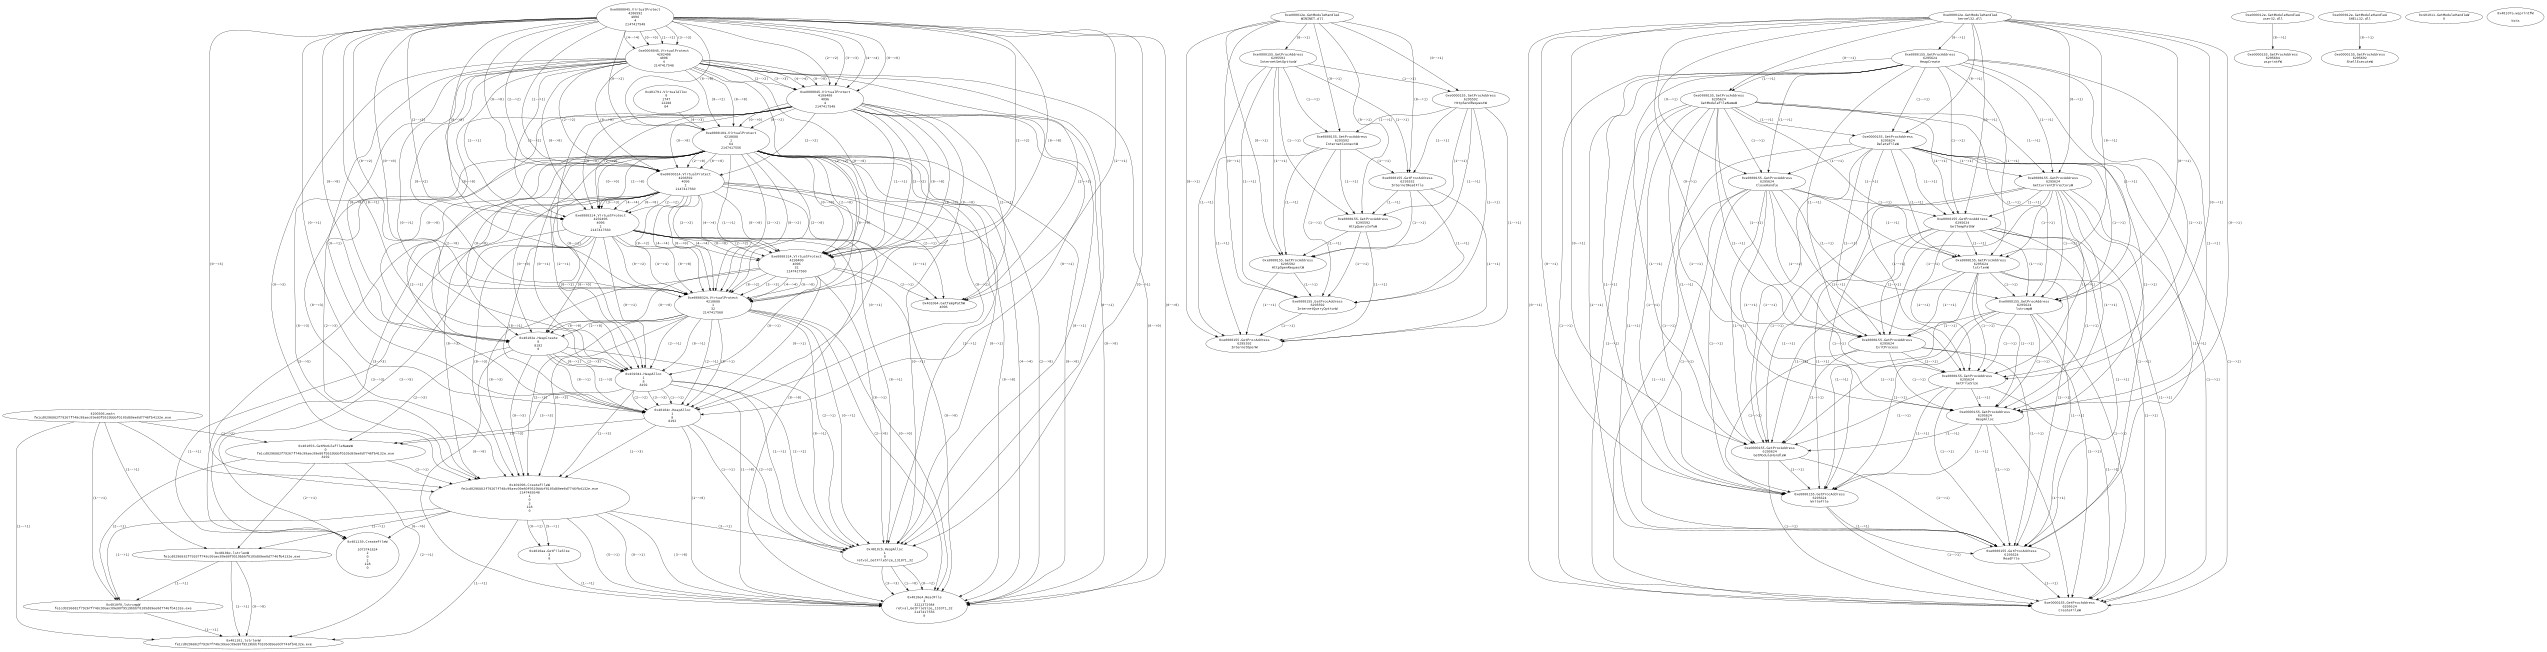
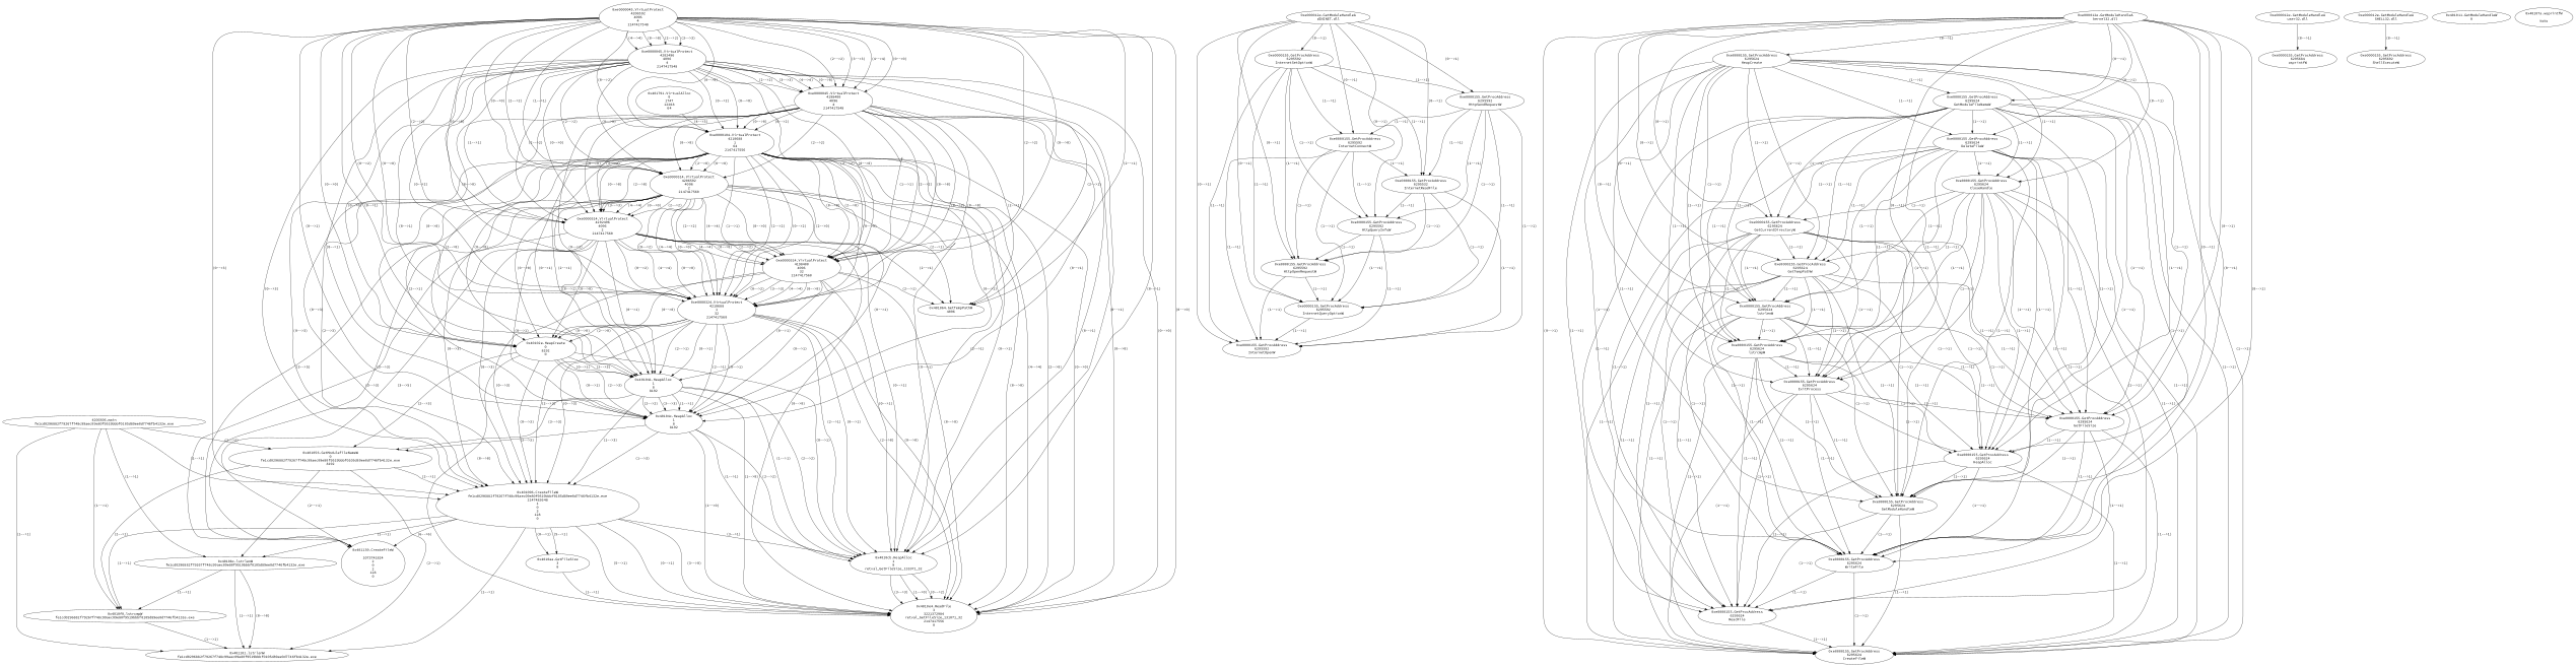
  digraph {
    fontname="Source Code Pro"
    node [fontname="Source Code Pro"]
    edge [fontname="Source Code Pro"]
    n1 [label="4200306.main\nfe1cd0296882f79267f748c99aec09e80f9519bbbf0105d89ee0d7746fb4132e.exe"]
    n2 [label="0x401056.GetModuleFileNameW\n0\nfe1cd0296882f79267f748c99aec09e80f9519bbbf0105d89ee0d7746fb4132e.exe\n8192"]
    n3 [label="0x401096.CreateFileW\nfe1cd0296882f79267f748c99aec09e80f9519bbbf0105d89ee0d7746fb4132e.exe\n2147483648\n1\n0\n3\n128\n0"]
    n4 [label="0x4010bc.lstrlenW\nfe1cd0296882f79267f748c99aec09e80f9519bbbf0105d89ee0d7746fb4132e.exe"]
    n5 [label="0x4010f0.lstrcmpW\nfe1cd0296882f79267f748c99aec09e80f9519bbbf0105d89ee0d7746fb4132e.exe\n"]
    n6 [label="0x401101.lstrlenW\nfe1cd0296882f79267f748c99aec09e80f9519bbbf0105d89ee0d7746fb4132e.exe"]
    n7 [label="0x4010cb.HeapAlloc\n1\n8\nretval_GetFileSize_131071_32"]
    n8 [label="0x4010e4.ReadFile\n3\n3221372984\nretval_GetFileSize_131071_32\n2147417556\n0"]
    n9 [label="0x401139.CreateFileW\n\n1073741824\n2\n0\n2\n128\n0"]
    n10 [label="0x4010aa.GetFileSize\n3\n0"]
    n11 [label="0x401791.VirtualAlloc\n0\n1747\n12288\n64"]
    n12 [label="0xe0000104.VirtualProtect\n4210688\n1\n64\n2147417556"]
    n13 [label="0xe0000314.VirtualProtect\n4206592\n4096\n2\n2147417560"]
    n14 [label="0xe0000314.VirtualProtect\n4202496\n4096\n2\n2147417560"]
    n15 [label="0xe0000314.VirtualProtect\n4198400\n4096\n32\n2147417560"]
    n16 [label="0xe0000324.VirtualProtect\n4210688\n1\n32\n2147417560"]
    n17 [label="0x40102e.HeapCreate\n0\n8192\n0"]
    n18 [label="0x401041.HeapAlloc\n1\n8\n8192"]
    n19 [label="0x40104c.HeapAlloc\n1\n8\n8192"]
    n20 [label="0xe0000045.VirtualProtect\n4206592\n4096\n4\n2147417548"]
    n21 [label="0xe0000045.VirtualProtect\n4202496\n4096\n4\n2147417548"]
    n22 [label="0xe0000045.VirtualProtect\n4198400\n4096\n4\n2147417548"]
    n23 [label="0x401064.GetTempPathW\n4096\n"]
    n24 [label="0xe000012e.GetModuleHandleA\nWININET.dll"]
    n25 [label="0xe0000155.GetProcAddress\n6295592\nInternetSetOptionW"]
    n26 [label="0xe0000155.GetProcAddress\n6295592\nHttpSendRequestW"]
    n27 [label="0xe0000155.GetProcAddress\n6295592\nInternetConnectW"]
    n28 [label="0xe0000155.GetProcAddress\n6295532\nInternetReadFile"]
    n29 [label="0xe0000155.GetProcAddress\n6295592\nHttpQueryInfoW"]
    n30 [label="0xe0000155.GetProcAddress\n6295592\nHttpOpenRequestW"]
    n31 [label="0xe0000155.GetProcAddress\n6295592\nInternetQueryOptionW"]
    n32 [label="0xe0000155.GetProcAddress\n6295592\nInternetOpenW"]
    n33 [label="0xe000012e.GetModuleHandleA\nkernel32.dll"]
    n34 [label="0xe0000155.GetProcAddress\n6295624\nHeapCreate"]
    n35 [label="0xe0000155.GetProcAddress\n6295624\nGetModuleFileNameW"]
    n36 [label="0xe0000155.GetProcAddress\n6295624\nDeleteFileW"]
    n37 [label="0xe0000155.GetProcAddress\n6295624\nCloseHandle"]
    n38 [label="0xe0000155.GetProcAddress\n6295624\nGetCurrentDirectoryW"]
    n39 [label="0xe0000155.GetProcAddress\n6295624\nGetTempPathW"]
    n40 [label="0xe0000155.GetProcAddress\n6295624\nlstrlenW"]
    n41 [label="0xe0000155.GetProcAddress\n6295624\nlstrcmpW"]
    n42 [label="0xe0000155.GetProcAddress\n6295624\nExitProcess"]
    n43 [label="0xe0000155.GetProcAddress\n6295624\nGetFileSize"]
    n44 [label="0xe0000155.GetProcAddress\n6295624\nHeapAlloc"]
    n45 [label="0xe0000155.GetProcAddress\n6295624\nGetModuleHandleW"]
    n46 [label="0xe0000155.GetProcAddress\n6295624\nWriteFile"]
    n47 [label="0xe0000155.GetProcAddress\n6295624\nCreateFileW"]
    n48 [label="0xe0000155.GetProcAddress\n6295624\nReadFile"]
    n49 [label="0xe000012e.GetModuleHandleA\nuser32.dll"]
    n50 [label="0xe0000155.GetProcAddress\n6295684\nwsprintfW"]
    n51 [label="0xe000012e.GetModuleHandleA\nSHELL32.dll"]
    n52 [label="0xe0000155.GetProcAddress\n6295692\nShellExecuteW"]
    n53 [label="0x401011.GetModuleHandleW\n0"]
    n54 [label="0x40107a.wsprintfW\n\n%s%s"]
    n1 -> n2 [label="(1-->2)"]
    n1 -> n3 [label="(1-->1)"]
    n1 -> n4 [label="(1-->1)"]
    n1 -> n5 [label="(1-->1)"]
    n1 -> n6 [label="(1-->1)"]
    n2 -> n3 [label="(2-->1)"]
    n2 -> n4 [label="(2-->1)"]
    n2 -> n5 [label="(2-->1)"]
    n2 -> n6 [label="(2-->1)"]
    n3 -> n4 [label="(1-->1)"]
    n3 -> n5 [label="(1-->1)"]
    n3 -> n6 [label="(1-->1)"]
    n3 -> n7 [label="(3-->1)"]
    n3 -> n8 [label="(5-->1)"]
    n3 -> n8 [label="(0-->1)"]
    n3 -> n8 [label="(3-->0)"]
    n3 -> n9 [label="(6-->6)"]
    n3 -> n10 [label="(5-->1)"]
    n3 -> n10 [label="(0-->1)"]
    n4 -> n5 [label="(1-->1)"]
    n4 -> n6 [label="(1-->1)"]
    n4 -> n6 [label="(0-->0)"]
    n5 -> n6 [label="(1-->1)"]
    n7 -> n8 [label="(0-->2)"]
    n7 -> n8 [label="(3-->3)"]
    n7 -> n8 [label="(1-->0)"]
    n10 -> n8 [label="(1-->1)"]
    n11 -> n12 [label="(4-->3)"]
    n12 -> n3 [label="(2-->3)"]
    n12 -> n3 [label="(0-->3)"]
    n12 -> n7 [label="(2-->1)"]
    n12 -> n7 [label="(0-->1)"]
    n12 -> n8 [label="(4-->4)"]
    n12 -> n8 [label="(2-->0)"]
    n12 -> n8 [label="(0-->0)"]
    n12 -> n13 [label="(2-->0)"]
    n12 -> n13 [label="(0-->0)"]
    n12 -> n14 [label="(2-->0)"]
    n12 -> n14 [label="(0-->0)"]
    n12 -> n15 [label="(2-->0)"]
    n12 -> n15 [label="(0-->0)"]
    n12 -> n16 [label="(1-->1)"]
    n12 -> n16 [label="(2-->2)"]
    n12 -> n16 [label="(0-->2)"]
    n12 -> n16 [label="(2-->0)"]
    n12 -> n16 [label="(0-->0)"]
    n12 -> n17 [label="(2-->0)"]
    n12 -> n17 [label="(0-->0)"]
    n12 -> n18 [label="(2-->1)"]
    n12 -> n18 [label="(0-->1)"]
    n12 -> n19 [label="(2-->1)"]
    n12 -> n19 [label="(0-->1)"]
    n13 -> n3 [label="(0-->3)"]
    n13 -> n7 [label="(0-->1)"]
    n13 -> n8 [label="(0-->0)"]
    n13 -> n9 [label="(3-->3)"]
    n13 -> n9 [label="(3-->5)"]
    n13 -> n14 [label="(2-->2)"]
    n13 -> n14 [label="(3-->3)"]
    n13 -> n14 [label="(4-->4)"]
    n13 -> n14 [label="(0-->0)"]
    n13 -> n15 [label="(2-->2)"]
    n13 -> n15 [label="(4-->4)"]
    n13 -> n15 [label="(0-->0)"]
    n13 -> n16 [label="(0-->2)"]
    n13 -> n16 [label="(4-->4)"]
    n13 -> n16 [label="(0-->0)"]
    n13 -> n17 [label="(0-->0)"]
    n13 -> n18 [label="(0-->1)"]
    n13 -> n19 [label="(0-->1)"]
    n13 -> n23 [label="(2-->1)"]
    n14 -> n3 [label="(0-->3)"]
    n14 -> n7 [label="(0-->1)"]
    n14 -> n8 [label="(0-->0)"]
    n14 -> n9 [label="(3-->3)"]
    n14 -> n9 [label="(3-->5)"]
    n14 -> n15 [label="(2-->2)"]
    n14 -> n15 [label="(4-->4)"]
    n14 -> n15 [label="(0-->0)"]
    n14 -> n16 [label="(0-->2)"]
    n14 -> n16 [label="(4-->4)"]
    n14 -> n16 [label="(0-->0)"]
    n14 -> n17 [label="(0-->0)"]
    n14 -> n18 [label="(0-->1)"]
    n14 -> n19 [label="(0-->1)"]
    n14 -> n23 [label="(2-->1)"]
    n15 -> n3 [label="(0-->3)"]
    n15 -> n7 [label="(0-->1)"]
    n15 -> n8 [label="(0-->0)"]
    n15 -> n16 [label="(0-->2)"]
    n15 -> n16 [label="(3-->3)"]
    n15 -> n16 [label="(4-->4)"]
    n15 -> n16 [label="(0-->0)"]
    n15 -> n17 [label="(0-->0)"]
    n15 -> n18 [label="(0-->1)"]
    n15 -> n19 [label="(0-->1)"]
    n15 -> n23 [label="(2-->1)"]
    n16 -> n3 [label="(2-->3)"]
    n16 -> n3 [label="(0-->3)"]
    n16 -> n7 [label="(2-->1)"]
    n16 -> n7 [label="(0-->1)"]
    n16 -> n8 [label="(2-->0)"]
    n16 -> n8 [label="(0-->0)"]
    n16 -> n17 [label="(2-->0)"]
    n16 -> n17 [label="(0-->0)"]
    n16 -> n18 [label="(2-->1)"]
    n16 -> n18 [label="(0-->1)"]
    n16 -> n19 [label="(2-->1)"]
    n16 -> n19 [label="(0-->1)"]
    n17 -> n2 [label="(2-->3)"]
    n17 -> n3 [label="(0-->3)"]
    n17 -> n7 [label="(0-->1)"]
    n17 -> n8 [label="(0-->0)"]
    n17 -> n18 [label="(0-->1)"]
    n17 -> n18 [label="(2-->3)"]
    n17 -> n19 [label="(0-->1)"]
    n17 -> n19 [label="(2-->3)"]
    n18 -> n2 [label="(3-->3)"]
    n18 -> n3 [label="(1-->3)"]
    n18 -> n7 [label="(1-->1)"]
    n18 -> n7 [label="(2-->2)"]
    n18 -> n8 [label="(1-->0)"]
    n18 -> n19 [label="(1-->1)"]
    n18 -> n19 [label="(2-->2)"]
    n18 -> n19 [label="(3-->3)"]
    n19 -> n2 [label="(3-->3)"]
    n19 -> n3 [label="(1-->3)"]
    n19 -> n7 [label="(1-->1)"]
    n19 -> n7 [label="(2-->2)"]
    n19 -> n8 [label="(1-->0)"]
    n20 -> n3 [label="(0-->3)"]
    n20 -> n7 [label="(0-->1)"]
    n20 -> n8 [label="(0-->0)"]
    n20 -> n12 [label="(0-->2)"]
    n20 -> n12 [label="(0-->0)"]
    n20 -> n13 [label="(1-->1)"]
    n20 -> n13 [label="(2-->2)"]
    n20 -> n13 [label="(0-->0)"]
    n20 -> n14 [label="(2-->2)"]
    n20 -> n14 [label="(0-->0)"]
    n20 -> n15 [label="(2-->2)"]
    n20 -> n15 [label="(0-->0)"]
    n20 -> n16 [label="(0-->2)"]
    n20 -> n16 [label="(0-->0)"]
    n20 -> n17 [label="(0-->0)"]
    n20 -> n18 [label="(0-->1)"]
    n20 -> n19 [label="(0-->1)"]
    n20 -> n21 [label="(2-->2)"]
    n20 -> n21 [label="(3-->3)"]
    n20 -> n21 [label="(4-->4)"]
    n20 -> n21 [label="(0-->0)"]
    n20 -> n22 [label="(2-->2)"]
    n20 -> n22 [label="(3-->3)"]
    n20 -> n22 [label="(4-->4)"]
    n20 -> n22 [label="(0-->0)"]
    n20 -> n23 [label="(2-->1)"]
    n21 -> n3 [label="(0-->3)"]
    n21 -> n7 [label="(0-->1)"]
    n21 -> n8 [label="(0-->0)"]
    n21 -> n12 [label="(0-->2)"]
    n21 -> n12 [label="(0-->0)"]
    n21 -> n13 [label="(2-->2)"]
    n21 -> n13 [label="(0-->0)"]
    n21 -> n14 [label="(1-->1)"]
    n21 -> n14 [label="(2-->2)"]
    n21 -> n14 [label="(0-->0)"]
    n21 -> n15 [label="(2-->2)"]
    n21 -> n15 [label="(0-->0)"]
    n21 -> n16 [label="(0-->2)"]
    n21 -> n16 [label="(0-->0)"]
    n21 -> n17 [label="(0-->0)"]
    n21 -> n18 [label="(0-->1)"]
    n21 -> n19 [label="(0-->1)"]
    n21 -> n22 [label="(2-->2)"]
    n21 -> n22 [label="(3-->3)"]
    n21 -> n22 [label="(4-->4)"]
    n21 -> n22 [label="(0-->0)"]
    n21 -> n23 [label="(2-->1)"]
    n22 -> n3 [label="(0-->3)"]
    n22 -> n7 [label="(0-->1)"]
    n22 -> n8 [label="(0-->0)"]
    n22 -> n12 [label="(0-->2)"]
    n22 -> n12 [label="(0-->0)"]
    n22 -> n13 [label="(2-->2)"]
    n22 -> n13 [label="(0-->0)"]
    n22 -> n14 [label="(2-->2)"]
    n22 -> n14 [label="(0-->0)"]
    n22 -> n15 [label="(1-->1)"]
    n22 -> n15 [label="(2-->2)"]
    n22 -> n15 [label="(0-->0)"]
    n22 -> n16 [label="(0-->2)"]
    n22 -> n16 [label="(0-->0)"]
    n22 -> n17 [label="(0-->0)"]
    n22 -> n18 [label="(0-->1)"]
    n22 -> n19 [label="(0-->1)"]
    n22 -> n23 [label="(2-->1)"]
    n24 -> n25 [label="(0-->1)"]
    n24 -> n26 [label="(0-->1)"]
    n24 -> n27 [label="(0-->1)"]
    n24 -> n28 [label="(0-->1)"]
    n24 -> n29 [label="(0-->1)"]
    n24 -> n30 [label="(0-->1)"]
    n24 -> n31 [label="(0-->1)"]
    n24 -> n32 [label="(0-->1)"]
    n25 -> n26 [label="(1-->1)"]
    n25 -> n27 [label="(1-->1)"]
    n25 -> n28 [label="(1-->1)"]
    n25 -> n29 [label="(1-->1)"]
    n25 -> n30 [label="(1-->1)"]
    n25 -> n31 [label="(1-->1)"]
    n25 -> n32 [label="(1-->1)"]
    n26 -> n27 [label="(1-->1)"]
    n26 -> n28 [label="(1-->1)"]
    n26 -> n29 [label="(1-->1)"]
    n26 -> n30 [label="(1-->1)"]
    n26 -> n31 [label="(1-->1)"]
    n26 -> n32 [label="(1-->1)"]
    n27 -> n28 [label="(1-->1)"]
    n27 -> n29 [label="(1-->1)"]
    n27 -> n30 [label="(1-->1)"]
    n27 -> n31 [label="(1-->1)"]
    n27 -> n32 [label="(1-->1)"]
    n28 -> n29 [label="(1-->1)"]
    n28 -> n30 [label="(1-->1)"]
    n28 -> n31 [label="(1-->1)"]
    n28 -> n32 [label="(1-->1)"]
    n29 -> n30 [label="(1-->1)"]
    n29 -> n31 [label="(1-->1)"]
    n29 -> n32 [label="(1-->1)"]
    n30 -> n31 [label="(1-->1)"]
    n30 -> n32 [label="(1-->1)"]
    n31 -> n32 [label="(1-->1)"]
    n33 -> n34 [label="(0-->1)"]
    n33 -> n35 [label="(0-->1)"]
    n33 -> n36 [label="(0-->1)"]
    n33 -> n37 [label="(0-->1)"]
    n33 -> n38 [label="(0-->1)"]
    n33 -> n39 [label="(0-->1)"]
    n33 -> n40 [label="(0-->1)"]
    n33 -> n41 [label="(0-->1)"]
    n33 -> n42 [label="(0-->1)"]
    n33 -> n43 [label="(0-->1)"]
    n33 -> n44 [label="(0-->1)"]
    n33 -> n45 [label="(0-->1)"]
    n33 -> n46 [label="(0-->1)"]
    n33 -> n47 [label="(0-->1)"]
    n34 -> n35 [label="(1-->1)"]
    n34 -> n36 [label="(1-->1)"]
    n34 -> n37 [label="(1-->1)"]
    n34 -> n38 [label="(1-->1)"]
    n34 -> n39 [label="(1-->1)"]
    n34 -> n40 [label="(1-->1)"]
    n34 -> n41 [label="(1-->1)"]
    n34 -> n42 [label="(1-->1)"]
    n34 -> n43 [label="(1-->1)"]
    n34 -> n44 [label="(1-->1)"]
    n34 -> n45 [label="(1-->1)"]
    n34 -> n46 [label="(1-->1)"]
    n34 -> n47 [label="(1-->1)"]
    n34 -> n48 [label="(1-->1)"]
    n35 -> n36 [label="(1-->1)"]
    n35 -> n37 [label="(1-->1)"]
    n35 -> n38 [label="(1-->1)"]
    n35 -> n39 [label="(1-->1)"]
    n35 -> n40 [label="(1-->1)"]
    n35 -> n41 [label="(1-->1)"]
    n35 -> n42 [label="(1-->1)"]
    n35 -> n43 [label="(1-->1)"]
    n35 -> n44 [label="(1-->1)"]
    n35 -> n45 [label="(1-->1)"]
    n35 -> n46 [label="(1-->1)"]
    n35 -> n47 [label="(1-->1)"]
    n35 -> n48 [label="(1-->1)"]
    n36 -> n37 [label="(1-->1)"]
    n36 -> n38 [label="(1-->1)"]
    n36 -> n39 [label="(1-->1)"]
    n36 -> n40 [label="(1-->1)"]
    n36 -> n41 [label="(1-->1)"]
    n36 -> n42 [label="(1-->1)"]
    n36 -> n43 [label="(1-->1)"]
    n36 -> n44 [label="(1-->1)"]
    n36 -> n45 [label="(1-->1)"]
    n36 -> n46 [label="(1-->1)"]
    n36 -> n47 [label="(1-->1)"]
    n36 -> n48 [label="(1-->1)"]
+   n37 -> n38 [label="(1-->1)"]
    n37 -> n39 [label="(1-->1)"]
    n37 -> n40 [label="(1-->1)"]
    n37 -> n41 [label="(1-->1)"]
    n37 -> n42 [label="(1-->1)"]
    n37 -> n43 [label="(1-->1)"]
    n37 -> n44 [label="(1-->1)"]
    n37 -> n45 [label="(1-->1)"]
    n37 -> n46 [label="(1-->1)"]
    n37 -> n47 [label="(1-->1)"]
    n37 -> n48 [label="(1-->1)"]
    n38 -> n39 [label="(1-->1)"]
    n38 -> n40 [label="(1-->1)"]
    n38 -> n41 [label="(1-->1)"]
    n38 -> n42 [label="(1-->1)"]
    n38 -> n43 [label="(1-->1)"]
    n38 -> n44 [label="(1-->1)"]
    n38 -> n45 [label="(1-->1)"]
    n38 -> n46 [label="(1-->1)"]
    n38 -> n47 [label="(1-->1)"]
    n38 -> n48 [label="(1-->1)"]
    n39 -> n40 [label="(1-->1)"]
    n39 -> n41 [label="(1-->1)"]
    n39 -> n42 [label="(1-->1)"]
    n39 -> n43 [label="(1-->1)"]
    n39 -> n44 [label="(1-->1)"]
    n39 -> n45 [label="(1-->1)"]
    n39 -> n46 [label="(1-->1)"]
    n39 -> n47 [label="(1-->1)"]
    n39 -> n48 [label="(1-->1)"]
    n40 -> n41 [label="(1-->1)"]
    n40 -> n42 [label="(1-->1)"]
    n40 -> n43 [label="(1-->1)"]
    n40 -> n44 [label="(1-->1)"]
    n40 -> n45 [label="(1-->1)"]
    n40 -> n46 [label="(1-->1)"]
    n40 -> n47 [label="(1-->1)"]
    n40 -> n48 [label="(1-->1)"]
    n41 -> n42 [label="(1-->1)"]
    n41 -> n43 [label="(1-->1)"]
    n41 -> n44 [label="(1-->1)"]
    n41 -> n45 [label="(1-->1)"]
    n41 -> n46 [label="(1-->1)"]
    n41 -> n47 [label="(1-->1)"]
    n41 -> n48 [label="(1-->1)"]
    n42 -> n43 [label="(1-->1)"]
    n42 -> n44 [label="(1-->1)"]
    n42 -> n45 [label="(1-->1)"]
    n42 -> n46 [label="(1-->1)"]
    n42 -> n47 [label="(1-->1)"]
    n42 -> n48 [label="(1-->1)"]
    n43 -> n44 [label="(1-->1)"]
    n43 -> n45 [label="(1-->1)"]
    n43 -> n46 [label="(1-->1)"]
    n43 -> n47 [label="(1-->1)"]
    n43 -> n48 [label="(1-->1)"]
    n44 -> n45 [label="(1-->1)"]
    n44 -> n46 [label="(1-->1)"]
    n44 -> n47 [label="(1-->1)"]
    n44 -> n48 [label="(1-->1)"]
    n45 -> n46 [label="(1-->1)"]
    n45 -> n47 [label="(1-->1)"]
    n45 -> n48 [label="(1-->1)"]
    n46 -> n47 [label="(1-->1)"]
    n46 -> n48 [label="(1-->1)"]
    n48 -> n47 [label="(1-->1)"]
    n49 -> n50 [label="(0-->1)"]
    n51 -> n52 [label="(0-->1)"]
  }
